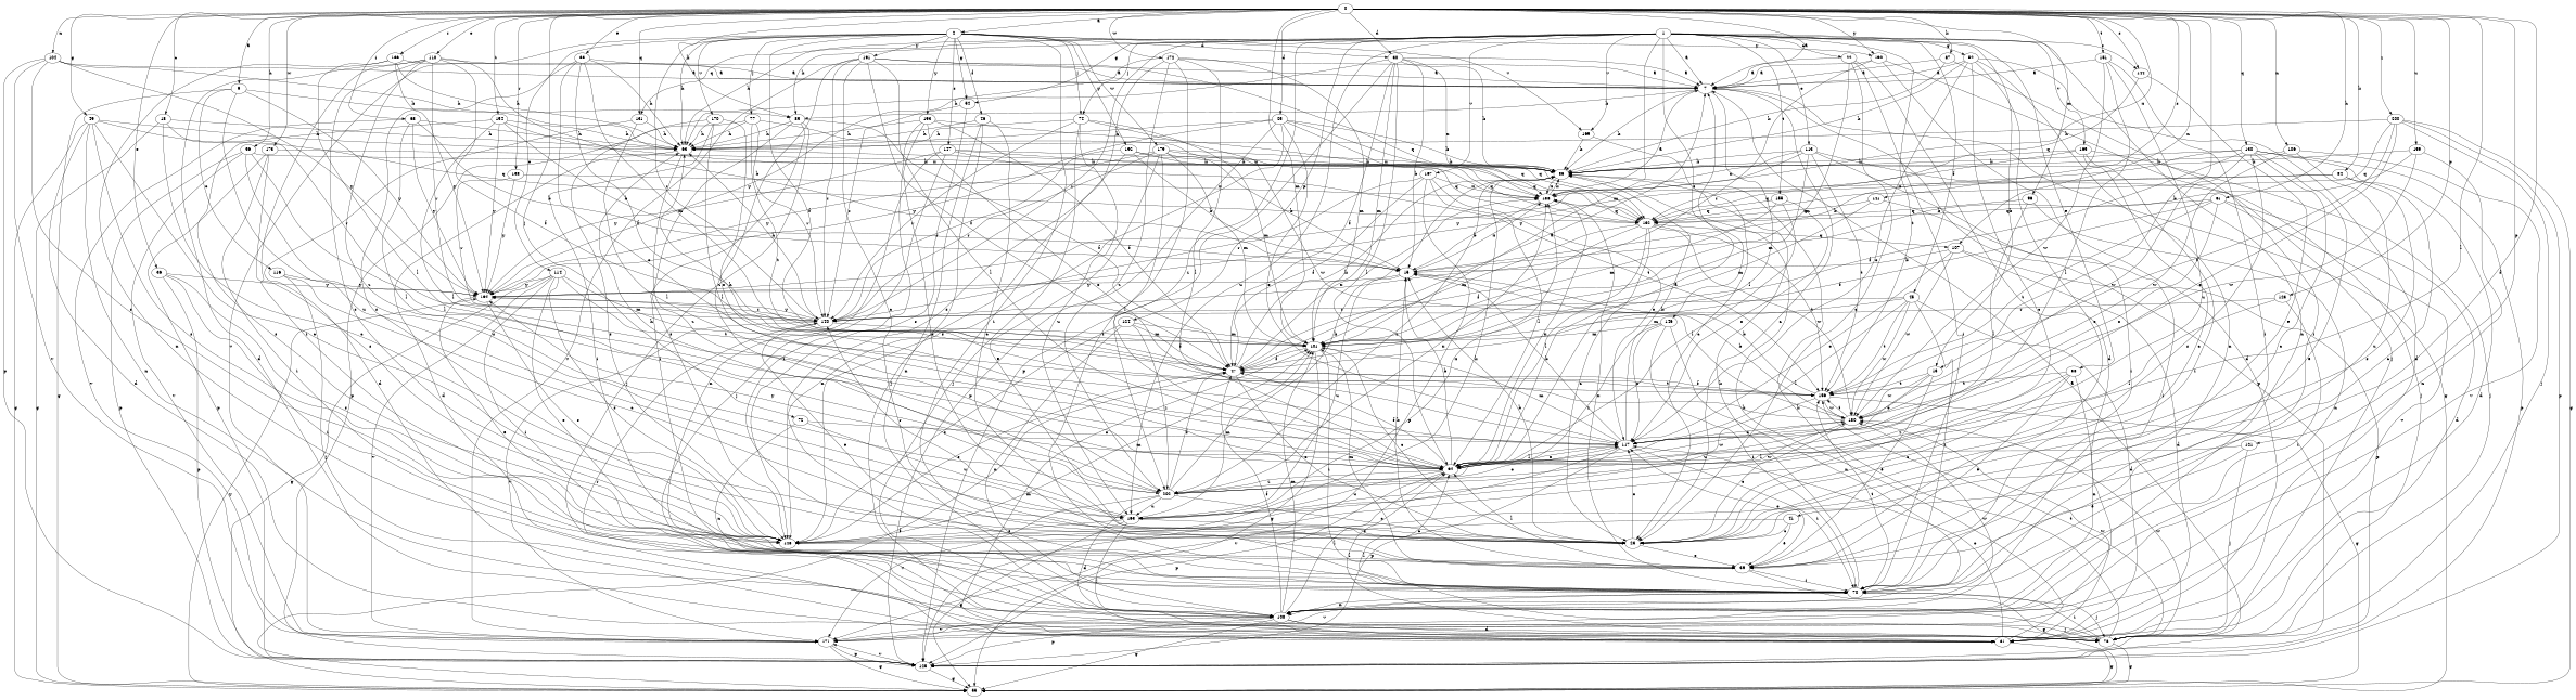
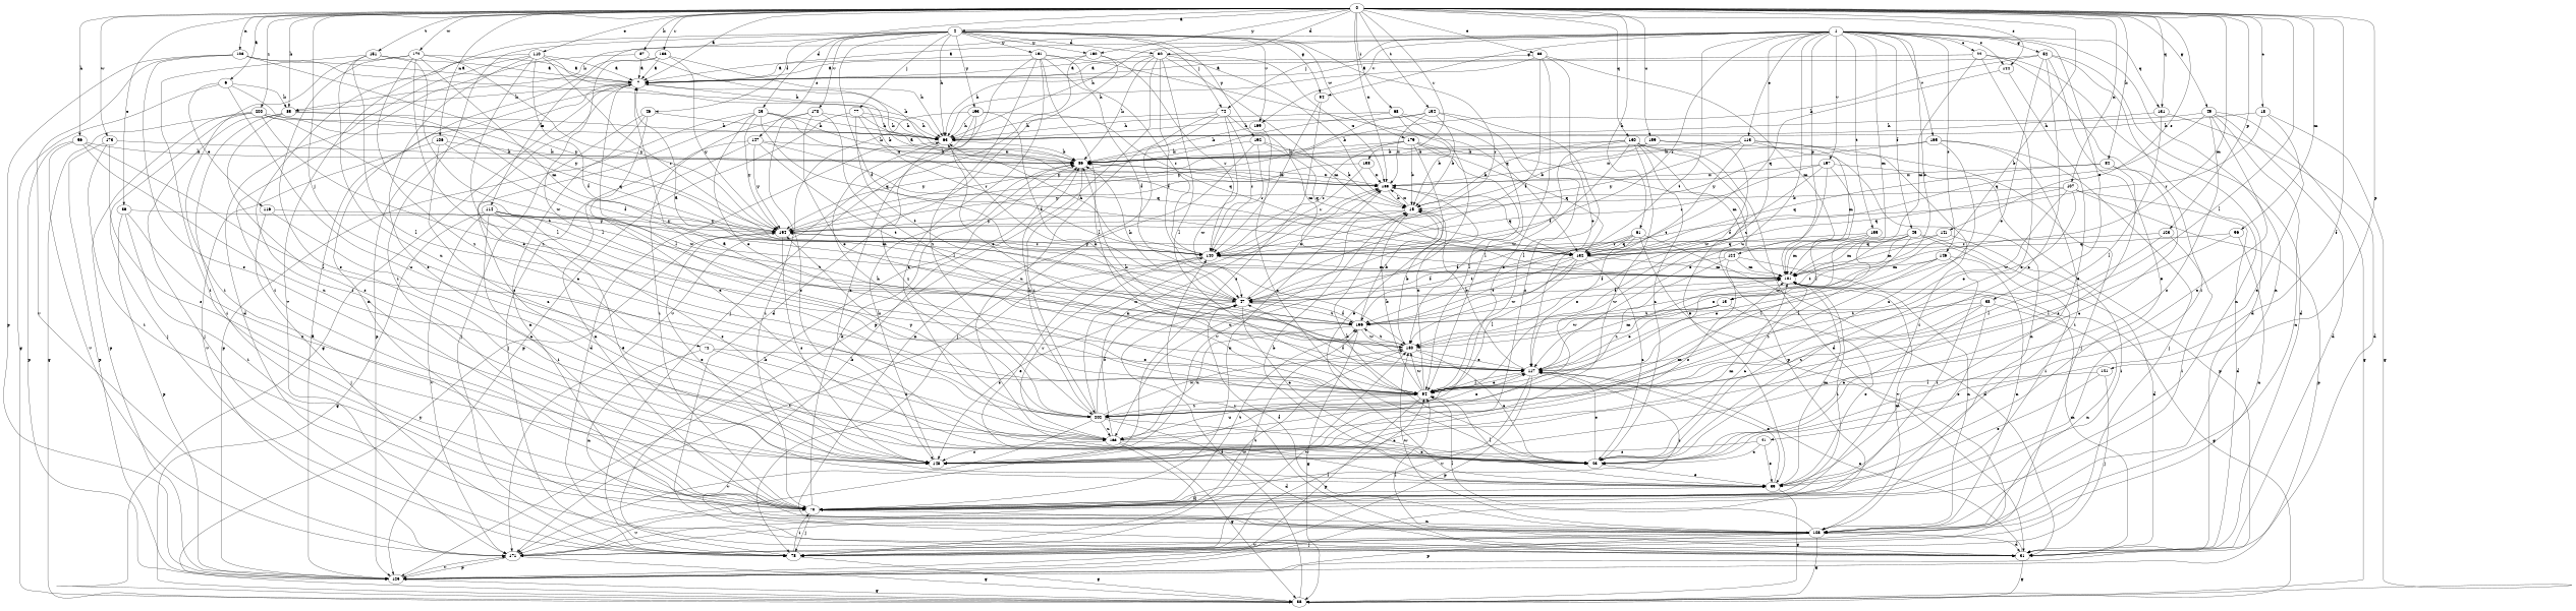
  strict digraph {
    0
    2
    6
    7
    13
    18
    25
    30
    33
    36
    41
    49
    56
    61
    68
    72
    n17 [label=87]
    84
    85
    94
    96
    101
-   104
+   104 [label=103]
    106
    107
    110
    121
    123
    130
    131
    136
    138
    141
    144
    151
    154
    159
    172
    173
    188
    190
    200
    54
    63
    74
    140
    169
    46
    47
    70
    77
    114
    147
    170
    171
    179
    191
    192
    193
    163
    55
    116
    194
    23
    86
    125
    156
    39
    117
    180
    132
    148
    15
    108
    31
    78
    202
    1
    22
    38
    45
    52
    113
    124
    146
    155
    165
    167
    0 -> 2 [label=a]
    0 -> 6 [label=a]
    0 -> 7 [label=a]
    0 -> 13 [label=b]
    0 -> 18 [label=c]
    0 -> 25 [label=d]
    0 -> 30 [label=d]
    0 -> 33 [label=e]
    0 -> 36 [label=e]
    0 -> 41 [label=f]
    0 -> 49 [label=g]
    0 -> 56 [label=h]
    0 -> 61 [label=h]
    0 -> 68 [label=i]
    0 -> 72 [label=j]
    0 -> n17 [label=k]
    0 -> 84 [label=k]
    0 -> 85 [label=k]
    0 -> 94 [label=l]
    0 -> 96 [label=m]
    0 -> 101 [label=m]
    0 -> 104 [label=n]
    0 -> 106 [label=n]
    0 -> 107 [label=n]
    0 -> 110 [label=o]
    0 -> 121 [label=p]
    0 -> 123 [label=p]
    0 -> 130 [label=q]
    0 -> 131 [label=q]
    0 -> 136 [label=r]
    0 -> 138 [label=r]
    0 -> 141 [label=s]
    0 -> 144 [label=s]
    0 -> 151 [label=t]
    0 -> 154 [label=t]
    0 -> 159 [label=u]
    0 -> 172 [label=w]
    0 -> 173 [label=w]
    0 -> 188 [label=x]
    0 -> 190 [label=y]
    0 -> 200 [label=z]
    2 -> 30 [label=d]
    2 -> 190 [label=y]
    2 -> 54 [label=g]
    2 -> 63 [label=h]
    2 -> 74 [label=j]
    2 -> 140 [label=r]
    2 -> 169 [label=v]
    2 -> 46 [label=f]
    2 -> 47 [label=f]
    2 -> 70 [label=i]
    2 -> 77 [label=j]
    2 -> 114 [label=o]
    2 -> 147 [label=s]
    2 -> 170 [label=v]
    2 -> 171 [label=v]
    2 -> 179 [label=w]
    2 -> 191 [label=y]
    2 -> 192 [label=y]
    2 -> 193 [label=y]
    6 -> 85 [label=k]
    6 -> 163 [label=u]
    6 -> 55 [label=g]
    6 -> 116 [label=o]
    6 -> 194 [label=y]
    7 -> 85 [label=k]
    7 -> 94 [label=l]
    7 -> 55 [label=g]
    7 -> 23 [label=c]
    7 -> 86 [label=k]
    7 -> 125 [label=p]
    13 -> 156 [label=t]
    13 -> 39 [label=e]
    13 -> 117 [label=o]
    13 -> 180 [label=w]
    18 -> 63 [label=h]
    18 -> 140 [label=r]
    18 -> 55 [label=g]
    18 -> 23 [label=c]
    25 -> 188 [label=x]
    25 -> 63 [label=h]
    25 -> 194 [label=y]
    25 -> 86 [label=k]
    25 -> 125 [label=p]
    25 -> 117 [label=o]
    25 -> 132 [label=q]
    25 -> 148 [label=s]
    30 -> 7 [label=a]
    30 -> 94 [label=l]
    30 -> 101 [label=m]
    30 -> 188 [label=x]
    30 -> 63 [label=h]
    30 -> 47 [label=f]
    30 -> 86 [label=k]
    30 -> 125 [label=p]
    30 -> 15 [label=b]
    33 -> 7 [label=a]
    33 -> 101 [label=m]
    33 -> 63 [label=h]
    33 -> 47 [label=f]
    33 -> 117 [label=o]
    33 -> 148 [label=s]
    36 -> 70 [label=i]
    36 -> 194 [label=y]
    36 -> 125 [label=p]
    36 -> 148 [label=s]
    41 -> 23 [label=c]
    41 -> 39 [label=e]
    41 -> 148 [label=s]
    49 -> 63 [label=h]
    49 -> 55 [label=g]
    49 -> 23 [label=c]
    49 -> 132 [label=q]
    49 -> 148 [label=s]
    49 -> 108 [label=n]
    49 -> 31 [label=d]
    56 -> 94 [label=l]
    56 -> 171 [label=v]
    56 -> 163 [label=u]
    56 -> 86 [label=k]
    56 -> 125 [label=p]
    61 -> 47 [label=f]
    61 -> 171 [label=v]
    61 -> 156 [label=t]
    61 -> 117 [label=o]
    61 -> 132 [label=q]
    61 -> 31 [label=d]
    68 -> 94 [label=l]
    68 -> 63 [label=h]
    68 -> 171 [label=v]
    68 -> 194 [label=y]
    68 -> 15 [label=b]
    72 -> 163 [label=u]
    72 -> 117 [label=o]
    72 -> 108 [label=n]
    n17 -> 7 [label=a]
    n17 -> 70 [label=i]
    n17 -> 86 [label=k]
    84 -> 188 [label=x]
    84 -> 23 [label=c]
    84 -> 132 [label=q]
    84 -> 148 [label=s]
    85 -> 63 [label=h]
    85 -> 47 [label=f]
    85 -> 70 [label=i]
    85 -> 148 [label=s]
    85 -> 78 [label=j]
    94 -> 7 [label=a]
    94 -> 188 [label=x]
    94 -> 47 [label=f]
    94 -> 163 [label=u]
    94 -> 125 [label=p]
    94 -> 117 [label=o]
    94 -> 180 [label=w]
    94 -> 15 [label=b]
    94 -> 202 [label=z]
    96 -> 94 [label=l]
    96 -> 132 [label=q]
    96 -> 108 [label=n]
    101 -> 47 [label=f]
    101 -> 70 [label=i]
    101 -> 55 [label=g]
    101 -> 23 [label=c]
    104 -> 7 [label=a]
    104 -> 63 [label=h]
    104 -> 171 [label=v]
    104 -> 194 [label=y]
    104 -> 125 [label=p]
    104 -> 148 [label=s]
    106 -> 171 [label=v]
-   106 -> 23 [label=u]
+   106 -> 23 [label=c]
    106 -> 86 [label=k]
    106 -> 180 [label=w]
    107 -> 125 [label=p]
    107 -> 117 [label=o]
    107 -> 180 [label=w]
-   132 -> 107 [label=q]
+   107 -> 132 [label=q]
    107 -> 15 [label=b]
    107 -> 31 [label=d]
    110 -> 7 [label=a]
    110 -> 140 [label=r]
    110 -> 47 [label=f]
    110 -> 70 [label=i]
    110 -> 148 [label=s]
    110 -> 15 [label=b]
    110 -> 31 [label=d]
    110 -> 202 [label=z]
    121 -> 94 [label=l]
    121 -> 39 [label=e]
    121 -> 78 [label=j]
    123 -> 94 [label=l]
    123 -> 140 [label=r]
    123 -> 70 [label=i]
    130 -> 47 [label=f]
    130 -> 23 [label=c]
    130 -> 86 [label=k]
    130 -> 125 [label=p]
    130 -> 39 [label=e]
    130 -> 180 [label=w]
-   130 -> 148 [label=s]
+   130 -> 148 [label=w]
    130 -> 15 [label=b]
    130 -> 31 [label=d]
    131 -> 94 [label=l]
    131 -> 63 [label=h]
    131 -> 31 [label=d]
    136 -> 7 [label=a]
    136 -> 94 [label=l]
    136 -> 63 [label=h]
    136 -> 194 [label=y]
    136 -> 108 [label=n]
    138 -> 188 [label=x]
    138 -> 140 [label=r]
    138 -> 194 [label=y]
    141 -> 101 [label=m]
    141 -> 70 [label=i]
    141 -> 132 [label=q]
    144 -> 39 [label=e]
    144 -> 132 [label=q]
    151 -> 7 [label=a]
    151 -> 94 [label=l]
    151 -> 70 [label=i]
    151 -> 163 [label=u]
    151 -> 180 [label=w]
    154 -> 94 [label=l]
    154 -> 188 [label=x]
    154 -> 63 [label=h]
    154 -> 194 [label=y]
    154 -> 148 [label=s]
    154 -> 15 [label=b]
    159 -> 86 [label=k]
    159 -> 180 [label=w]
    159 -> 15 [label=b]
    159 -> 108 [label=n]
    172 -> 7 [label=a]
    172 -> 94 [label=l]
    172 -> 101 [label=m]
    172 -> 70 [label=i]
    172 -> 194 [label=y]
    172 -> 148 [label=s]
    172 -> 202 [label=z]
    173 -> 70 [label=i]
    173 -> 86 [label=k]
    173 -> 125 [label=p]
    173 -> 148 [label=s]
    188 -> 7 [label=a]
    188 -> 86 [label=k]
    188 -> 132 [label=q]
    188 -> 15 [label=b]
    190 -> 7 [label=a]
    190 -> 140 [label=r]
    190 -> 31 [label=d]
    190 -> 78 [label=j]
    200 -> 63 [label=h]
    200 -> 55 [label=g]
    200 -> 125 [label=p]
    200 -> 156 [label=t]
    200 -> 117 [label=o]
    200 -> 132 [label=q]
    200 -> 78 [label=j]
    54 -> 140 [label=r]
    54 -> 148 [label=s]
    63 -> 86 [label=k]
    63 -> 31 [label=d]
    63 -> 202 [label=z]
    74 -> 101 [label=m]
    74 -> 63 [label=h]
    74 -> 140 [label=r]
    74 -> 163 [label=u]
    74 -> 180 [label=w]
    74 -> 78 [label=j]
    140 -> 101 [label=m]
    140 -> 63 [label=h]
    140 -> 171 [label=v]
    140 -> 194 [label=y]
    140 -> 39 [label=e]
    169 -> 23 [label=c]
    169 -> 86 [label=k]
    46 -> 63 [label=h]
    46 -> 23 [label=c]
    46 -> 108 [label=n]
    46 -> 78 [label=j]
    47 -> 7 [label=a]
    47 -> 188 [label=x]
    47 -> 23 [label=c]
    47 -> 86 [label=k]
    47 -> 156 [label=t]
    47 -> 148 [label=s]
    70 -> 188 [label=x]
    70 -> 171 [label=v]
    70 -> 86 [label=k]
    70 -> 156 [label=t]
    70 -> 108 [label=n]
    70 -> 78 [label=j]
    77 -> 188 [label=x]
    77 -> 63 [label=h]
    77 -> 140 [label=r]
    77 -> 125 [label=p]
    77 -> 156 [label=t]
    114 -> 101 [label=m]
    114 -> 70 [label=i]
    114 -> 171 [label=v]
    114 -> 55 [label=g]
    114 -> 194 [label=y]
    114 -> 156 [label=t]
    114 -> 39 [label=e]
    114 -> 148 [label=s]
    147 -> 194 [label=y]
    147 -> 86 [label=k]
    147 -> 156 [label=t]
    147 -> 132 [label=q]
    147 -> 108 [label=n]
    147 -> 78 [label=j]
    170 -> 94 [label=l]
    170 -> 63 [label=h]
    170 -> 70 [label=i]
    170 -> 117 [label=o]
    170 -> 148 [label=s]
    171 -> 55 [label=g]
    171 -> 125 [label=p]
    171 -> 180 [label=w]
    179 -> 94 [label=l]
    179 -> 101 [label=m]
    179 -> 140 [label=r]
    179 -> 194 [label=y]
    179 -> 86 [label=k]
    179 -> 39 [label=e]
    179 -> 132 [label=q]
    179 -> 15 [label=b]
    191 -> 7 [label=a]
    191 -> 94 [label=l]
    191 -> 140 [label=r]
    191 -> 47 [label=f]
    191 -> 171 [label=v]
    191 -> 23 [label=c]
    191 -> 132 [label=q]
    191 -> 202 [label=z]
    192 -> 140 [label=r]
    192 -> 86 [label=k]
    192 -> 132 [label=q]
    192 -> 15 [label=b]
    192 -> 108 [label=n]
    193 -> 63 [label=h]
    193 -> 47 [label=f]
    193 -> 70 [label=i]
    193 -> 23 [label=c]
    193 -> 117 [label=o]
    193 -> 132 [label=q]
    163 -> 101 [label=m]
    163 -> 188 [label=x]
    163 -> 140 [label=r]
    163 -> 55 [label=g]
    163 -> 23 [label=c]
    163 -> 148 [label=s]
    163 -> 78 [label=j]
    55 -> 47 [label=f]
    55 -> 194 [label=y]
    116 -> 194 [label=y]
    116 -> 23 [label=c]
    116 -> 78 [label=j]
    194 -> 140 [label=r]
    194 -> 39 [label=e]
    194 -> 148 [label=s]
    23 -> 39 [label=e]
    23 -> 117 [label=o]
    23 -> 15 [label=b]
    86 -> 188 [label=x]
    86 -> 202 [label=z]
    125 -> 7 [label=a]
    125 -> 171 [label=v]
    125 -> 55 [label=g]
    156 -> 47 [label=f]
    156 -> 163 [label=u]
    156 -> 55 [label=g]
    156 -> 180 [label=w]
    156 -> 15 [label=b]
    39 -> 94 [label=l]
    39 -> 101 [label=m]
    39 -> 70 [label=i]
    39 -> 55 [label=g]
    39 -> 117 [label=o]
    39 -> 15 [label=b]
    117 -> 94 [label=l]
    117 -> 101 [label=m]
    117 -> 70 [label=i]
    117 -> 171 [label=v]
    117 -> 86 [label=k]
    117 -> 125 [label=p]
    117 -> 15 [label=b]
    180 -> 63 [label=h]
    180 -> 23 [label=c]
    180 -> 156 [label=t]
    180 -> 117 [label=o]
    180 -> 15 [label=b]
    132 -> 94 [label=l]
    132 -> 101 [label=m]
    132 -> 47 [label=f]
    132 -> 23 [label=c]
    132 -> 156 [label=t]
    132 -> 180 [label=w]
    148 -> 101 [label=m]
    148 -> 86 [label=k]
    15 -> 188 [label=x]
    15 -> 163 [label=u]
    15 -> 194 [label=y]
    108 -> 94 [label=l]
    108 -> 101 [label=m]
    108 -> 47 [label=f]
    108 -> 171 [label=v]
    108 -> 55 [label=g]
    108 -> 125 [label=p]
    108 -> 180 [label=w]
    108 -> 31 [label=d]
    108 -> 78 [label=j]
    31 -> 94 [label=l]
    31 -> 101 [label=m]
    31 -> 140 [label=r]
    31 -> 55 [label=g]
    31 -> 86 [label=k]
    31 -> 117 [label=o]
    78 -> 94 [label=l]
    78 -> 70 [label=i]
    78 -> 55 [label=g]
    78 -> 86 [label=k]
    78 -> 156 [label=t]
    78 -> 180 [label=w]
    202 -> 188 [label=x]
    202 -> 63 [label=h]
    202 -> 47 [label=f]
    202 -> 171 [label=v]
    202 -> 163 [label=u]
    202 -> 194 [label=y]
    202 -> 23 [label=c]
    202 -> 86 [label=k]
    202 -> 117 [label=o]
    202 -> 180 [label=w]
    202 -> 31 [label=d]
    1 -> 7 [label=a]
    1 -> 13 [label=b]
    1 -> 85 [label=k]
    1 -> 101 [label=m]
    1 -> 131 [label=q]
    1 -> 144 [label=s]
    1 -> 54 [label=g]
    1 -> 63 [label=h]
    1 -> 74 [label=j]
    1 -> 140 [label=r]
    1 -> 169 [label=v]
    1 -> 163 [label=u]
    1 -> 156 [label=t]
    1 -> 108 [label=n]
    1 -> 202 [label=z]
    1 -> 22 [label=c]
    1 -> 38 [label=e]
    1 -> 45 [label=f]
    1 -> 52 [label=g]
    1 -> 113 [label=o]
    1 -> 124 [label=p]
    1 -> 146 [label=s]
    1 -> 155 [label=t]
    1 -> 165 [label=v]
    1 -> 167 [label=v]
    22 -> 7 [label=a]
    22 -> 101 [label=m]
    22 -> 70 [label=i]
    22 -> 23 [label=c]
    22 -> 31 [label=d]
    38 -> 23 [label=c]
    38 -> 156 [label=t]
    38 -> 39 [label=e]
    38 -> 108 [label=n]
    38 -> 202 [label=z]
    45 -> 94 [label=l]
    45 -> 101 [label=m]
    45 -> 140 [label=r]
    45 -> 70 [label=i]
    45 -> 156 [label=t]
    45 -> 180 [label=w]
    45 -> 31 [label=d]
    52 -> 7 [label=a]
    52 -> 23 [label=c]
    52 -> 86 [label=k]
    52 -> 39 [label=e]
    52 -> 117 [label=o]
    52 -> 108 [label=n]
    52 -> 31 [label=d]
    113 -> 101 [label=m]
    113 -> 188 [label=x]
    113 -> 70 [label=i]
    113 -> 194 [label=y]
    113 -> 86 [label=k]
    113 -> 156 [label=t]
    113 -> 78 [label=j]
    124 -> 101 [label=m]
    124 -> 47 [label=f]
    124 -> 148 [label=s]
    124 -> 108 [label=n]
    124 -> 202 [label=z]
    146 -> 101 [label=m]
    146 -> 70 [label=i]
    146 -> 117 [label=o]
    146 -> 108 [label=n]
    146 -> 202 [label=z]
    155 -> 94 [label=l]
    155 -> 101 [label=m]
    155 -> 117 [label=o]
    155 -> 132 [label=q]
    165 -> 70 [label=i]
    165 -> 194 [label=y]
    165 -> 23 [label=c]
    165 -> 86 [label=k]
    165 -> 78 [label=j]
    167 -> 94 [label=l]
    167 -> 188 [label=x]
    167 -> 140 [label=r]
    167 -> 47 [label=f]
    167 -> 125 [label=p]
    167 -> 117 [label=o]
  }
